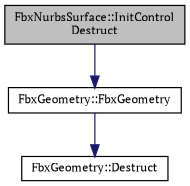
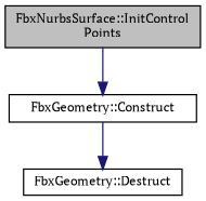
  digraph {
    fontname="PT Serif"
    rankdir=TB
    node [color=black fillcolor=white fontname="PT Serif" fontsize=10 shape=record style=filled]
    edge [color=midnightblue fontname="PT Serif" fontsize=10 labelfontname=Helvetica labelfontsize=10 style=solid]
-   n1 [fillcolor=grey75 fontcolor=black height=0.2 label="FbxNurbsSurface::InitControl\lDestruct" width=0.4]
-   n2 [height=0.2 label="FbxGeometry::FbxGeometry" width=0.4]
+   n1 [fillcolor=grey75 fontcolor=black height=0.2 label="FbxNurbsSurface::InitControl\lPoints" width=0.4]
+   n2 [height=0.2 label="FbxGeometry::Construct" width=0.4]
    n3 [height=0.2 label="FbxGeometry::Destruct" width=0.4]
    n1 -> n2
    n2 -> n3
  }
